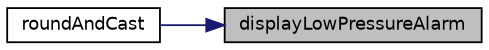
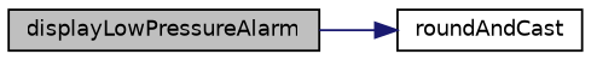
  digraph {
    rankdir=LR
    node [color=black fontname=Helvetica fontsize=10 shape=record style=filled]
    n1 [fillcolor=grey75 fontcolor=black height=0.2 label=displayLowPressureAlarm width=0.4]
    n2 [fillcolor=white height=0.2 label=roundAndCast width=0.4]
-   n2 -> n1 [color=midnightblue fontname=Helvetica fontsize=10 labelfontname=Helvetica labelfontsize=10 style=solid]
+   n1 -> n2 [color=midnightblue fontname=Helvetica fontsize=10 labelfontname=Helvetica labelfontsize=10 style=solid]
  }
